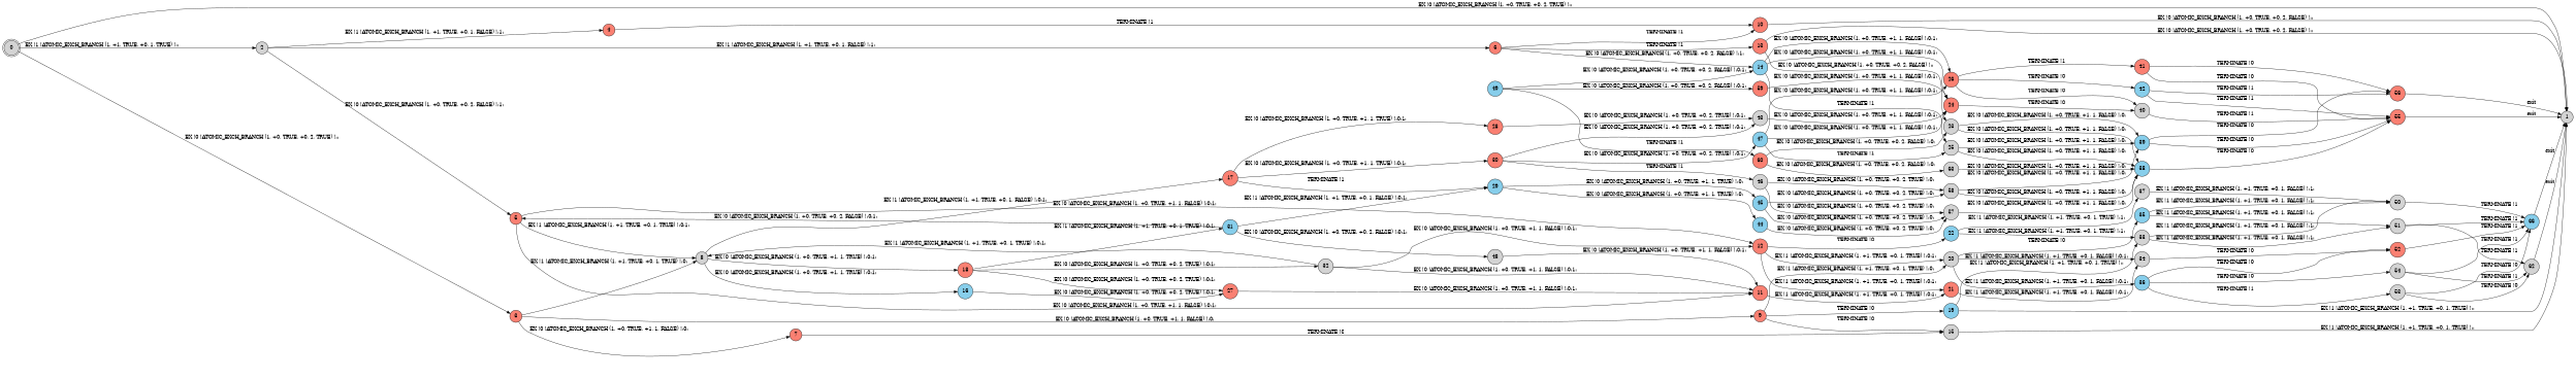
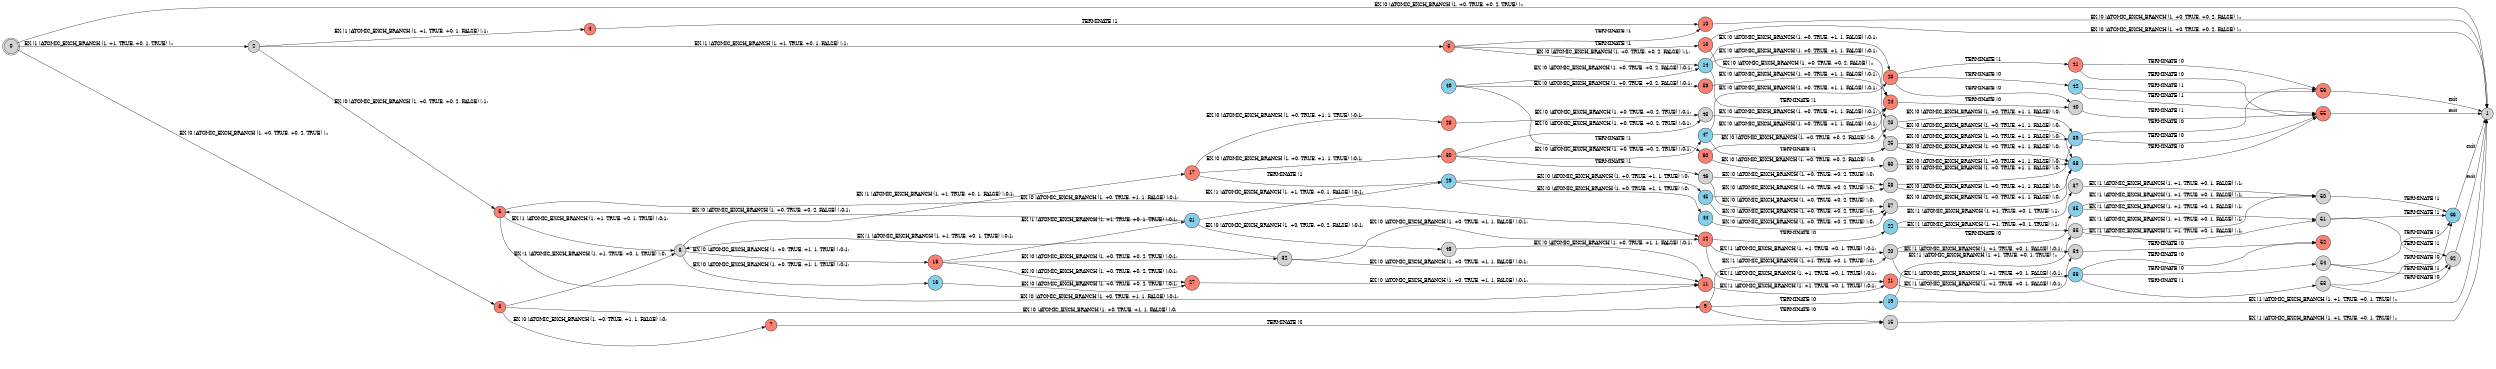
  digraph {
    rankdir=LR
    node [fillcolor=lightgrey shape=circle style=filled]
    0 [peripheries=2]
    1
    2
    3 [fillcolor=salmon]
    4 [fillcolor=salmon]
    5 [fillcolor=salmon]
    6 [fillcolor=salmon]
    7 [fillcolor=salmon]
    8
    9 [fillcolor=salmon]
    10 [fillcolor=salmon]
    11 [fillcolor=salmon]
    12 [fillcolor=salmon]
    13 [fillcolor=salmon]
    14 [fillcolor=skyblue]
    15
    16 [fillcolor=skyblue]
    17 [fillcolor=salmon]
    18 [fillcolor=salmon]
    19 [fillcolor=skyblue]
    20
    21 [fillcolor=salmon]
    22 [fillcolor=skyblue]
    23
    24 [fillcolor=salmon]
    25
    26 [fillcolor=salmon]
    27 [fillcolor=salmon]
    28 [fillcolor=salmon]
    29 [fillcolor=skyblue]
    30 [fillcolor=salmon]
    31 [fillcolor=skyblue]
    32
    33
    34
    35 [fillcolor=skyblue]
    36 [fillcolor=skyblue]
    37
    38 [fillcolor=skyblue]
    39 [fillcolor=skyblue]
    40
    41 [fillcolor=salmon]
    42 [fillcolor=skyblue]
    43
    44 [fillcolor=skyblue]
    45 [fillcolor=skyblue]
    46
    47 [fillcolor=skyblue]
    48
    50
    51
    52 [fillcolor=salmon]
    53
    54
    55 [fillcolor=salmon]
    56 [fillcolor=salmon]
    57
    58
    49 [fillcolor=skyblue]
    59 [fillcolor=salmon]
    60 [fillcolor=salmon]
    n62 [fillcolor=skyblue label=66]
    62
    63
    0 -> 1 [label="EX !0 !ATOMIC_EXCH_BRANCH (1, +0, TRUE, +0, 2, TRUE) !::"]
    0 -> 2 [label="EX !1 !ATOMIC_EXCH_BRANCH (1, +1, TRUE, +0, 1, TRUE) !::"]
    0 -> 3 [label="EX !0 !ATOMIC_EXCH_BRANCH (1, +0, TRUE, +0, 2, TRUE) !::"]
    2 -> 4 [label="EX !1 !ATOMIC_EXCH_BRANCH (1, +1, TRUE, +0, 1, FALSE) !:1:"]
    2 -> 5 [label="EX !0 !ATOMIC_EXCH_BRANCH (1, +0, TRUE, +0, 2, FALSE) !:1:"]
    2 -> 6 [label="EX !1 !ATOMIC_EXCH_BRANCH (1, +1, TRUE, +0, 1, FALSE) !:1:"]
    3 -> 7 [label="EX !0 !ATOMIC_EXCH_BRANCH (1, +0, TRUE, +1, 1, FALSE) !:0:"]
    3 -> 8 [label="EX !1 !ATOMIC_EXCH_BRANCH (1, +1, TRUE, +0, 1, TRUE) !:0:"]
    3 -> 9 [label="EX !0 !ATOMIC_EXCH_BRANCH (1, +0, TRUE, +1, 1, FALSE) !:0:"]
    4 -> 10 [label="TERMINATE !1"]
    5 -> 8 [label="EX !1 !ATOMIC_EXCH_BRANCH (1, +1, TRUE, +0, 1, TRUE) !:0:1:"]
    5 -> 11 [label="EX !0 !ATOMIC_EXCH_BRANCH (1, +0, TRUE, +1, 1, FALSE) !:0:1:"]
    5 -> 12 [label="EX !0 !ATOMIC_EXCH_BRANCH (1, +0, TRUE, +1, 1, FALSE) !:0:1:"]
    6 -> 10 [label="TERMINATE !1"]
    6 -> 13 [label="TERMINATE !1"]
    6 -> 14 [label="EX !0 !ATOMIC_EXCH_BRANCH (1, +0, TRUE, +0, 2, FALSE) !:1:"]
    7 -> 15 [label="TERMINATE !0"]
    8 -> 16 [label="EX !0 !ATOMIC_EXCH_BRANCH (1, +0, TRUE, +1, 1, TRUE) !:0:1:"]
    8 -> 17 [label="EX !1 !ATOMIC_EXCH_BRANCH (1, +1, TRUE, +0, 1, FALSE) !:0:1:"]
    8 -> 18 [label="EX !0 !ATOMIC_EXCH_BRANCH (1, +0, TRUE, +1, 1, TRUE) !:0:1:"]
    9 -> 15 [label="TERMINATE !0"]
    9 -> 19 [label="TERMINATE !0"]
    9 -> 20 [label="EX !1 !ATOMIC_EXCH_BRANCH (1, +1, TRUE, +0, 1, TRUE) !:0:"]
    10 -> 1 [label="EX !0 !ATOMIC_EXCH_BRANCH (1, +0, TRUE, +0, 2, FALSE) !::"]
    11 -> 21 [label="EX !1 !ATOMIC_EXCH_BRANCH (1, +1, TRUE, +0, 1, TRUE) !:0:1:"]
    12 -> 20 [label="EX !1 !ATOMIC_EXCH_BRANCH (1, +1, TRUE, +0, 1, TRUE) !:0:1:"]
    12 -> 21 [label="EX !1 !ATOMIC_EXCH_BRANCH (1, +1, TRUE, +0, 1, TRUE) !:0:1:"]
    12 -> 22 [label="TERMINATE !0"]
    13 -> 1 [label="EX !0 !ATOMIC_EXCH_BRANCH (1, +0, TRUE, +0, 2, FALSE) !::"]
    13 -> 23 [label="EX !0 !ATOMIC_EXCH_BRANCH (1, +0, TRUE, +0, 2, FALSE) !::"]
    14 -> 24 [label="EX !0 !ATOMIC_EXCH_BRANCH (1, +0, TRUE, +1, 1, FALSE) !:0:1:"]
    14 -> 25 [label="TERMINATE !1"]
    14 -> 26 [label="EX !0 !ATOMIC_EXCH_BRANCH (1, +0, TRUE, +1, 1, FALSE) !:0:1:"]
    15 -> 1 [label="EX !1 !ATOMIC_EXCH_BRANCH (1, +1, TRUE, +0, 1, TRUE) !::"]
    16 -> 27 [label="EX !0 !ATOMIC_EXCH_BRANCH (1, +0, TRUE, +0, 2, TRUE) !:0:1:"]
    17 -> 28 [label="EX !0 !ATOMIC_EXCH_BRANCH (1, +0, TRUE, +1, 1, TRUE) !:0:1:"]
    17 -> 29 [label="TERMINATE !1"]
    17 -> 30 [label="EX !0 !ATOMIC_EXCH_BRANCH (1, +0, TRUE, +1, 1, TRUE) !:0:1:"]
    18 -> 27 [label="EX !0 !ATOMIC_EXCH_BRANCH (1, +0, TRUE, +0, 2, TRUE) !:0:1:"]
    18 -> 31 [label="EX !1 !ATOMIC_EXCH_BRANCH (1, +1, TRUE, +0, 1, TRUE) !:0:1:"]
    18 -> 32 [label="EX !0 !ATOMIC_EXCH_BRANCH (1, +0, TRUE, +0, 2, TRUE) !:0:1:"]
    19 -> 1 [label="EX !1 !ATOMIC_EXCH_BRANCH (1, +1, TRUE, +0, 1, TRUE) !::"]
    19 -> 33 [label="EX !1 !ATOMIC_EXCH_BRANCH (1, +1, TRUE, +0, 1, TRUE) !::"]
    20 -> 34 [label="EX !1 !ATOMIC_EXCH_BRANCH (1, +1, TRUE, +0, 1, FALSE) !:0:1:"]
    20 -> 35 [label="TERMINATE !0"]
    20 -> 36 [label="EX !1 !ATOMIC_EXCH_BRANCH (1, +1, TRUE, +0, 1, FALSE) !:0:1:"]
    21 -> 34 [label="EX !1 !ATOMIC_EXCH_BRANCH (1, +1, TRUE, +0, 1, FALSE) !:0:1:"]
    22 -> 33 [label="EX !1 !ATOMIC_EXCH_BRANCH (1, +1, TRUE, +0, 1, TRUE) !:1:"]
    22 -> 37 [label="EX !1 !ATOMIC_EXCH_BRANCH (1, +1, TRUE, +0, 1, TRUE) !:1:"]
    23 -> 38 [label="EX !0 !ATOMIC_EXCH_BRANCH (1, +0, TRUE, +1, 1, FALSE) !:0:"]
    23 -> 39 [label="EX !0 !ATOMIC_EXCH_BRANCH (1, +0, TRUE, +1, 1, FALSE) !:0:"]
    24 -> 40 [label="TERMINATE !0"]
    25 -> 38 [label="EX !0 !ATOMIC_EXCH_BRANCH (1, +0, TRUE, +1, 1, FALSE) !:0:"]
    25 -> 39 [label="EX !0 !ATOMIC_EXCH_BRANCH (1, +0, TRUE, +1, 1, FALSE) !:0:"]
    26 -> 40 [label="TERMINATE !0"]
    26 -> 41 [label="TERMINATE !1"]
    26 -> 42 [label="TERMINATE !0"]
    27 -> 11 [label="EX !0 !ATOMIC_EXCH_BRANCH (1, +0, TRUE, +1, 1, FALSE) !:0:1:"]
    28 -> 43 [label="EX !0 !ATOMIC_EXCH_BRANCH (1, +0, TRUE, +0, 2, TRUE) !:0:1:"]
    29 -> 44 [label="EX !0 !ATOMIC_EXCH_BRANCH (1, +0, TRUE, +1, 1, TRUE) !:0:"]
    29 -> 45 [label="EX !0 !ATOMIC_EXCH_BRANCH (1, +0, TRUE, +1, 1, TRUE) !:0:"]
    30 -> 43 [label="EX !0 !ATOMIC_EXCH_BRANCH (1, +0, TRUE, +0, 2, TRUE) !:0:1:"]
    30 -> 46 [label="TERMINATE !1"]
    30 -> 47 [label="EX !0 !ATOMIC_EXCH_BRANCH (1, +0, TRUE, +0, 2, TRUE) !:0:1:"]
    31 -> 5 [label="EX !0 !ATOMIC_EXCH_BRANCH (1, +0, TRUE, +0, 2, FALSE) !:0:1:"]
    31 -> 29 [label="EX !1 !ATOMIC_EXCH_BRANCH (1, +1, TRUE, +0, 1, FALSE) !:0:1:"]
    31 -> 48 [label="EX !0 !ATOMIC_EXCH_BRANCH (1, +0, TRUE, +0, 2, FALSE) !:0:1:"]
    32 -> 8 [label="EX !1 !ATOMIC_EXCH_BRANCH (1, +1, TRUE, +0, 1, TRUE) !:0:1:"]
    32 -> 11 [label="EX !0 !ATOMIC_EXCH_BRANCH (1, +0, TRUE, +1, 1, FALSE) !:0:1:"]
    32 -> 12 [label="EX !0 !ATOMIC_EXCH_BRANCH (1, +0, TRUE, +1, 1, FALSE) !:0:1:"]
    33 -> 50 [label="EX !1 !ATOMIC_EXCH_BRANCH (1, +1, TRUE, +0, 1, FALSE) !:1:"]
    33 -> 51 [label="EX !1 !ATOMIC_EXCH_BRANCH (1, +1, TRUE, +0, 1, FALSE) !:1:"]
    34 -> 52 [label="TERMINATE !0"]
    35 -> 50 [label="EX !1 !ATOMIC_EXCH_BRANCH (1, +1, TRUE, +0, 1, FALSE) !:1:"]
    35 -> 51 [label="EX !1 !ATOMIC_EXCH_BRANCH (1, +1, TRUE, +0, 1, FALSE) !:1:"]
    36 -> 52 [label="TERMINATE !0"]
    36 -> 53 [label="TERMINATE !1"]
    36 -> 54 [label="TERMINATE !0"]
    37 -> 50 [label="EX !1 !ATOMIC_EXCH_BRANCH (1, +1, TRUE, +0, 1, FALSE) !:1:"]
    38 -> 55 [label="TERMINATE !0"]
    39 -> 55 [label="TERMINATE !0"]
    39 -> 56 [label="TERMINATE !0"]
    40 -> 55 [label="TERMINATE !1"]
    41 -> 55 [label="TERMINATE !0"]
    41 -> 56 [label="TERMINATE !0"]
    42 -> 55 [label="TERMINATE !1"]
    42 -> 56 [label="TERMINATE !1"]
    43 -> 24 [label="EX !0 !ATOMIC_EXCH_BRANCH (1, +0, TRUE, +1, 1, FALSE) !:0:1:"]
    44 -> 57 [label="EX !0 !ATOMIC_EXCH_BRANCH (1, +0, TRUE, +0, 2, TRUE) !:0:"]
    45 -> 57 [label="EX !0 !ATOMIC_EXCH_BRANCH (1, +0, TRUE, +0, 2, TRUE) !:0:"]
    45 -> 58 [label="EX !0 !ATOMIC_EXCH_BRANCH (1, +0, TRUE, +0, 2, TRUE) !:0:"]
    46 -> 57 [label="EX !0 !ATOMIC_EXCH_BRANCH (1, +0, TRUE, +0, 2, TRUE) !:0:"]
    46 -> 58 [label="EX !0 !ATOMIC_EXCH_BRANCH (1, +0, TRUE, +0, 2, TRUE) !:0:"]
    47 -> 24 [label="EX !0 !ATOMIC_EXCH_BRANCH (1, +0, TRUE, +1, 1, FALSE) !:0:1:"]
    47 -> 25 [label="TERMINATE !1"]
    47 -> 26 [label="EX !0 !ATOMIC_EXCH_BRANCH (1, +0, TRUE, +1, 1, FALSE) !:0:1:"]
    48 -> 11 [label="EX !0 !ATOMIC_EXCH_BRANCH (1, +0, TRUE, +1, 1, FALSE) !:0:1:"]
    50 -> n62 [label="TERMINATE !1"]
    51 -> n62 [label="TERMINATE !1"]
    51 -> 62 [label="TERMINATE !1"]
-   52 -> n62 [label="TERMINATE !1"]
    53 -> n62 [label="TERMINATE !0"]
    53 -> 62 [label="TERMINATE !0"]
    54 -> n62 [label="TERMINATE !1"]
    54 -> 62 [label="TERMINATE !1"]
    55 -> 1 [label=exit]
    56 -> 1 [label=exit]
    57 -> 38 [label="EX !0 !ATOMIC_EXCH_BRANCH (1, +0, TRUE, +1, 1, FALSE) !:0:"]
    58 -> 38 [label="EX !0 !ATOMIC_EXCH_BRANCH (1, +0, TRUE, +1, 1, FALSE) !:0:"]
    58 -> 39 [label="EX !0 !ATOMIC_EXCH_BRANCH (1, +0, TRUE, +1, 1, FALSE) !:0:"]
    49 -> 14 [label="EX !0 !ATOMIC_EXCH_BRANCH (1, +0, TRUE, +0, 2, FALSE) !:0:1:"]
    49 -> 59 [label="EX !0 !ATOMIC_EXCH_BRANCH (1, +0, TRUE, +0, 2, FALSE) !:0:1:"]
    49 -> 60 [label="TERMINATE !1"]
    59 -> 24 [label="EX !0 !ATOMIC_EXCH_BRANCH (1, +0, TRUE, +1, 1, FALSE) !:0:1:"]
    60 -> 23 [label="EX !0 !ATOMIC_EXCH_BRANCH (1, +0, TRUE, +0, 2, FALSE) !:0:"]
    60 -> 63 [label="EX !0 !ATOMIC_EXCH_BRANCH (1, +0, TRUE, +0, 2, FALSE) !:0:"]
    n62 -> 1 [label=exit]
    62 -> 1 [label=exit]
    63 -> 38 [label="EX !0 !ATOMIC_EXCH_BRANCH (1, +0, TRUE, +1, 1, FALSE) !:0:"]
  }
